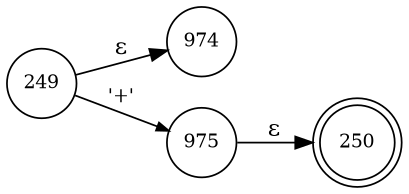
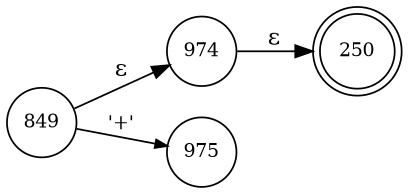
  digraph {
    fontname="DejaVu Serif"
    rankdir=LR
    node [fixedsize=true fontname="DejaVu Serif" fontsize=11 shape=circle peripheries=1]
    edge [fontname="DejaVu Serif"]
    n1 [label=250 shape=doublecircle width=.6 peripheries=""]
-   n2 [label=249 width=.55]
+   n2 [label=849 width=.55]
    n3 [label=974 width=.55]
    n4 [label=975 width=.55]
    n2 -> n3 [label="&epsilon;"]
    n2 -> n4 [arrowhead=normal arrowsize=.7 fontsize=11 label="'+'"]
-   n4 -> n1 [label="&epsilon;"]
+   n3 -> n1 [label="&epsilon;"]
  }
